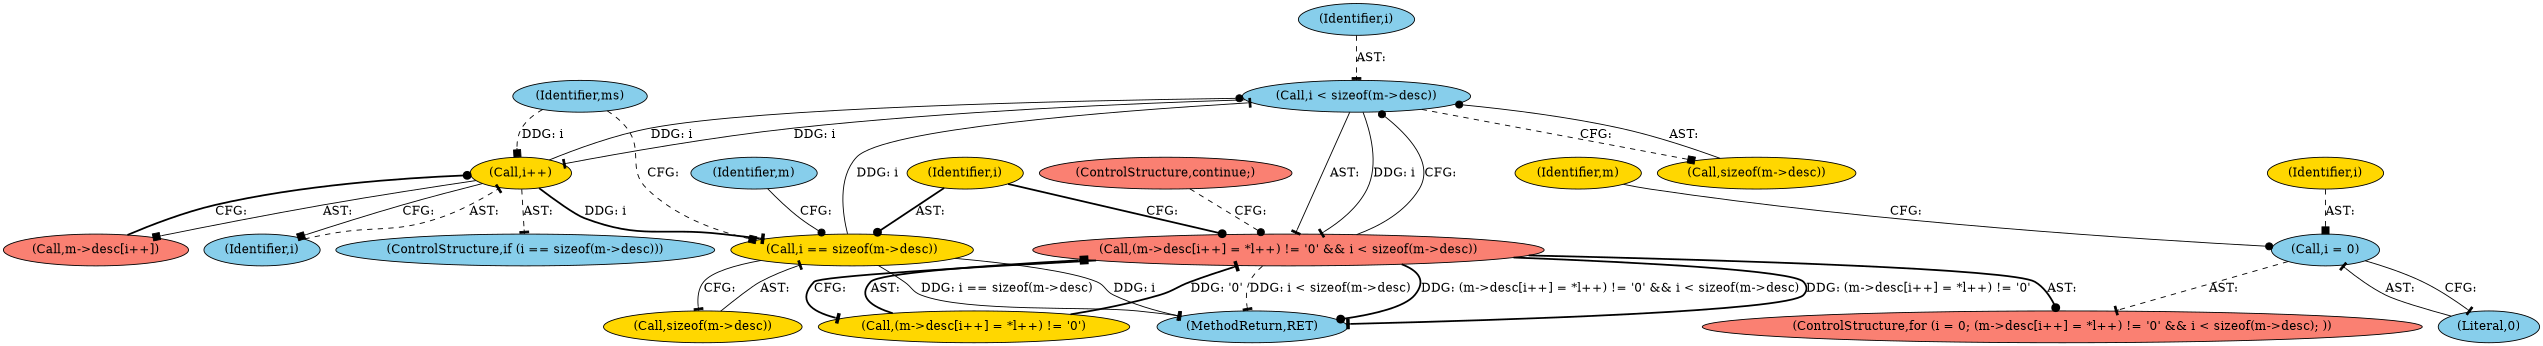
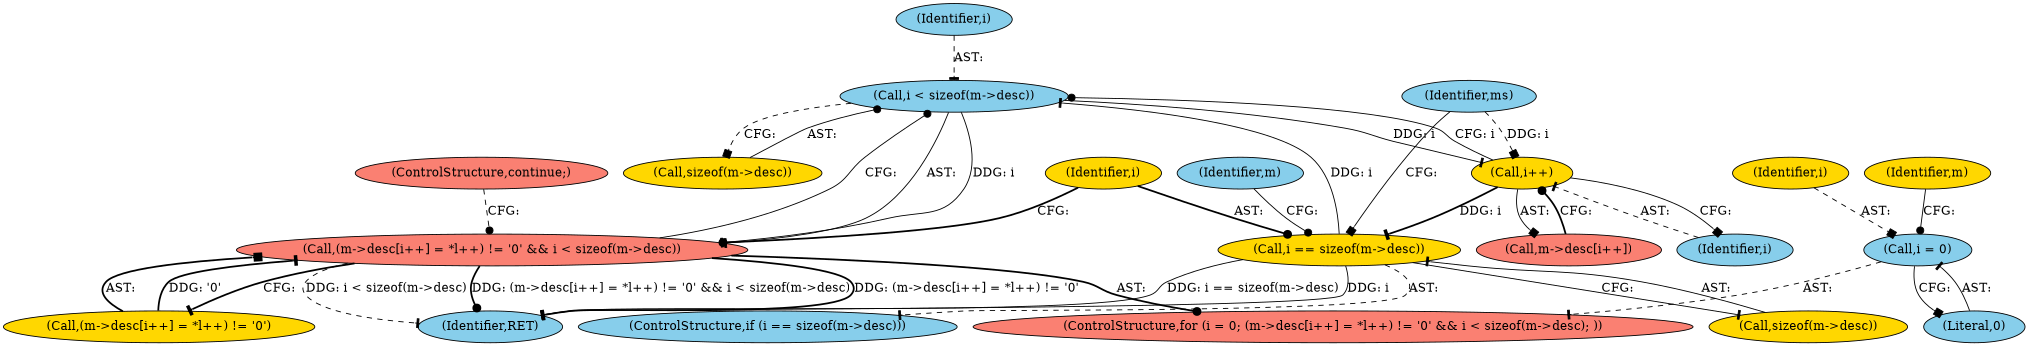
  digraph {
    node [fillcolor=skyblue style=filled]
    edge [arrowhead=tee style=solid]
    n1 [label="(Call,i < sizeof(m->desc))"]
    n2 [fillcolor=gold label="(Call,i++)"]
    n3 [fillcolor=salmon label="(Call,(m->desc[i++] = *l++) != '\0' && i < sizeof(m->desc))"]
    n4 [fillcolor=gold label="(Call,sizeof(m->desc))"]
    n5 [fillcolor=gold label="(Call,i == sizeof(m->desc))"]
    n6 [label="(Identifier,i)"]
    n7 [fillcolor=salmon label="(Call,m->desc[i++])"]
    n8 [fillcolor=salmon label="(ControlStructure,for (i = 0; (m->desc[i++] = *l++) != '\0' && i < sizeof(m->desc); ))"]
    n9 [fillcolor=gold label="(Call,(m->desc[i++] = *l++) != '\0')"]
-   n10 [label="(MethodReturn,RET)"]
+   n10 [label="(Identifier,RET)"]
    n11 [label="(ControlStructure,if (i == sizeof(m->desc)))"]
    n12 [fillcolor=gold label="(Call,sizeof(m->desc))"]
    n13 [label="(Call,i = 0)"]
    n14 [label="(Literal,0)"]
    n15 [label="(Identifier,i)"]
    n16 [label="(Identifier,m)"]
    n17 [label="(Identifier,ms)"]
    n18 [fillcolor=gold label="(Identifier,i)"]
    n19 [fillcolor=gold label="(Identifier,m)"]
    n20 [fillcolor=gold label="(Identifier,i)"]
    n21 [fillcolor=salmon label="(ControlStructure,continue;)"]
    n1 -> n2 [label="DDG: i"]
    n1 -> n3 [label="AST: "]
    n1 -> n3 [label="DDG: i"]
    n1 -> n4 [arrowhead=box label="CFG: " style=dashed]
-   n2 -> n1 [arrowhead=dot label="DDG: i"]
+   n2 -> n1 [arrowhead=dot label="CFG: i"]
    n2 -> n5 [label="DDG: i" style=bold]
    n2 -> n6 [arrowhead=box label="CFG: "]
    n2 -> n7 [arrowhead=box label="AST: "]
    n3 -> n1 [arrowhead=dot label="CFG: "]
    n3 -> n8 [arrowhead=dot label="AST: " style=bold]
    n3 -> n9 [label="CFG: " style=bold]
    n3 -> n10 [arrowhead=dot label="DDG: (m->desc[i++] = *l++) != '\0' && i < sizeof(m->desc)" style=bold]
    n3 -> n10 [label="DDG: (m->desc[i++] = *l++) != '\0'" style=bold]
    n3 -> n10 [label="DDG: i < sizeof(m->desc)" style=dashed]
    n4 -> n1 [arrowhead=dot label="AST: "]
    n5 -> n1 [label="DDG: i"]
    n5 -> n10 [label="DDG: i"]
    n5 -> n10 [label="DDG: i == sizeof(m->desc)"]
-   n2 -> n11 [label="AST: " style=dashed]
+   n5 -> n11 [label="AST: " style=dashed]
    n5 -> n12 [label="CFG: "]
    n6 -> n2 [label="AST: " style=dashed]
    n7 -> n2 [arrowhead=dot label="CFG: " style=bold]
    n9 -> n3 [arrowhead=box label="AST: " style=bold]
    n9 -> n3 [label="DDG: '\0'" style=bold]
    n12 -> n5 [label="AST: "]
    n13 -> n8 [label="AST: " style=dashed]
-   n13 -> n14 [label="CFG: "]
+   n13 -> n14 [arrowhead=box label="CFG: "]
    n14 -> n13 [label="AST: "]
    n15 -> n1 [label="AST: " style=dashed]
    n16 -> n5 [arrowhead=dot label="CFG: "]
    n17 -> n2 [arrowhead=box label="DDG: i" style=dashed]
-   n17 -> n5 [arrowhead=box label="CFG: " style=dashed]
+   n17 -> n5 [arrowhead=box label="CFG: "]
    n18 -> n13 [arrowhead=box label="AST: " style=dashed]
    n19 -> n13 [arrowhead=dot label="CFG: "]
    n20 -> n3 [arrowhead=dot label="CFG: " style=bold]
    n20 -> n5 [arrowhead=dot label="AST: " style=bold]
    n21 -> n3 [arrowhead=dot label="CFG: " style=dashed]
  }
